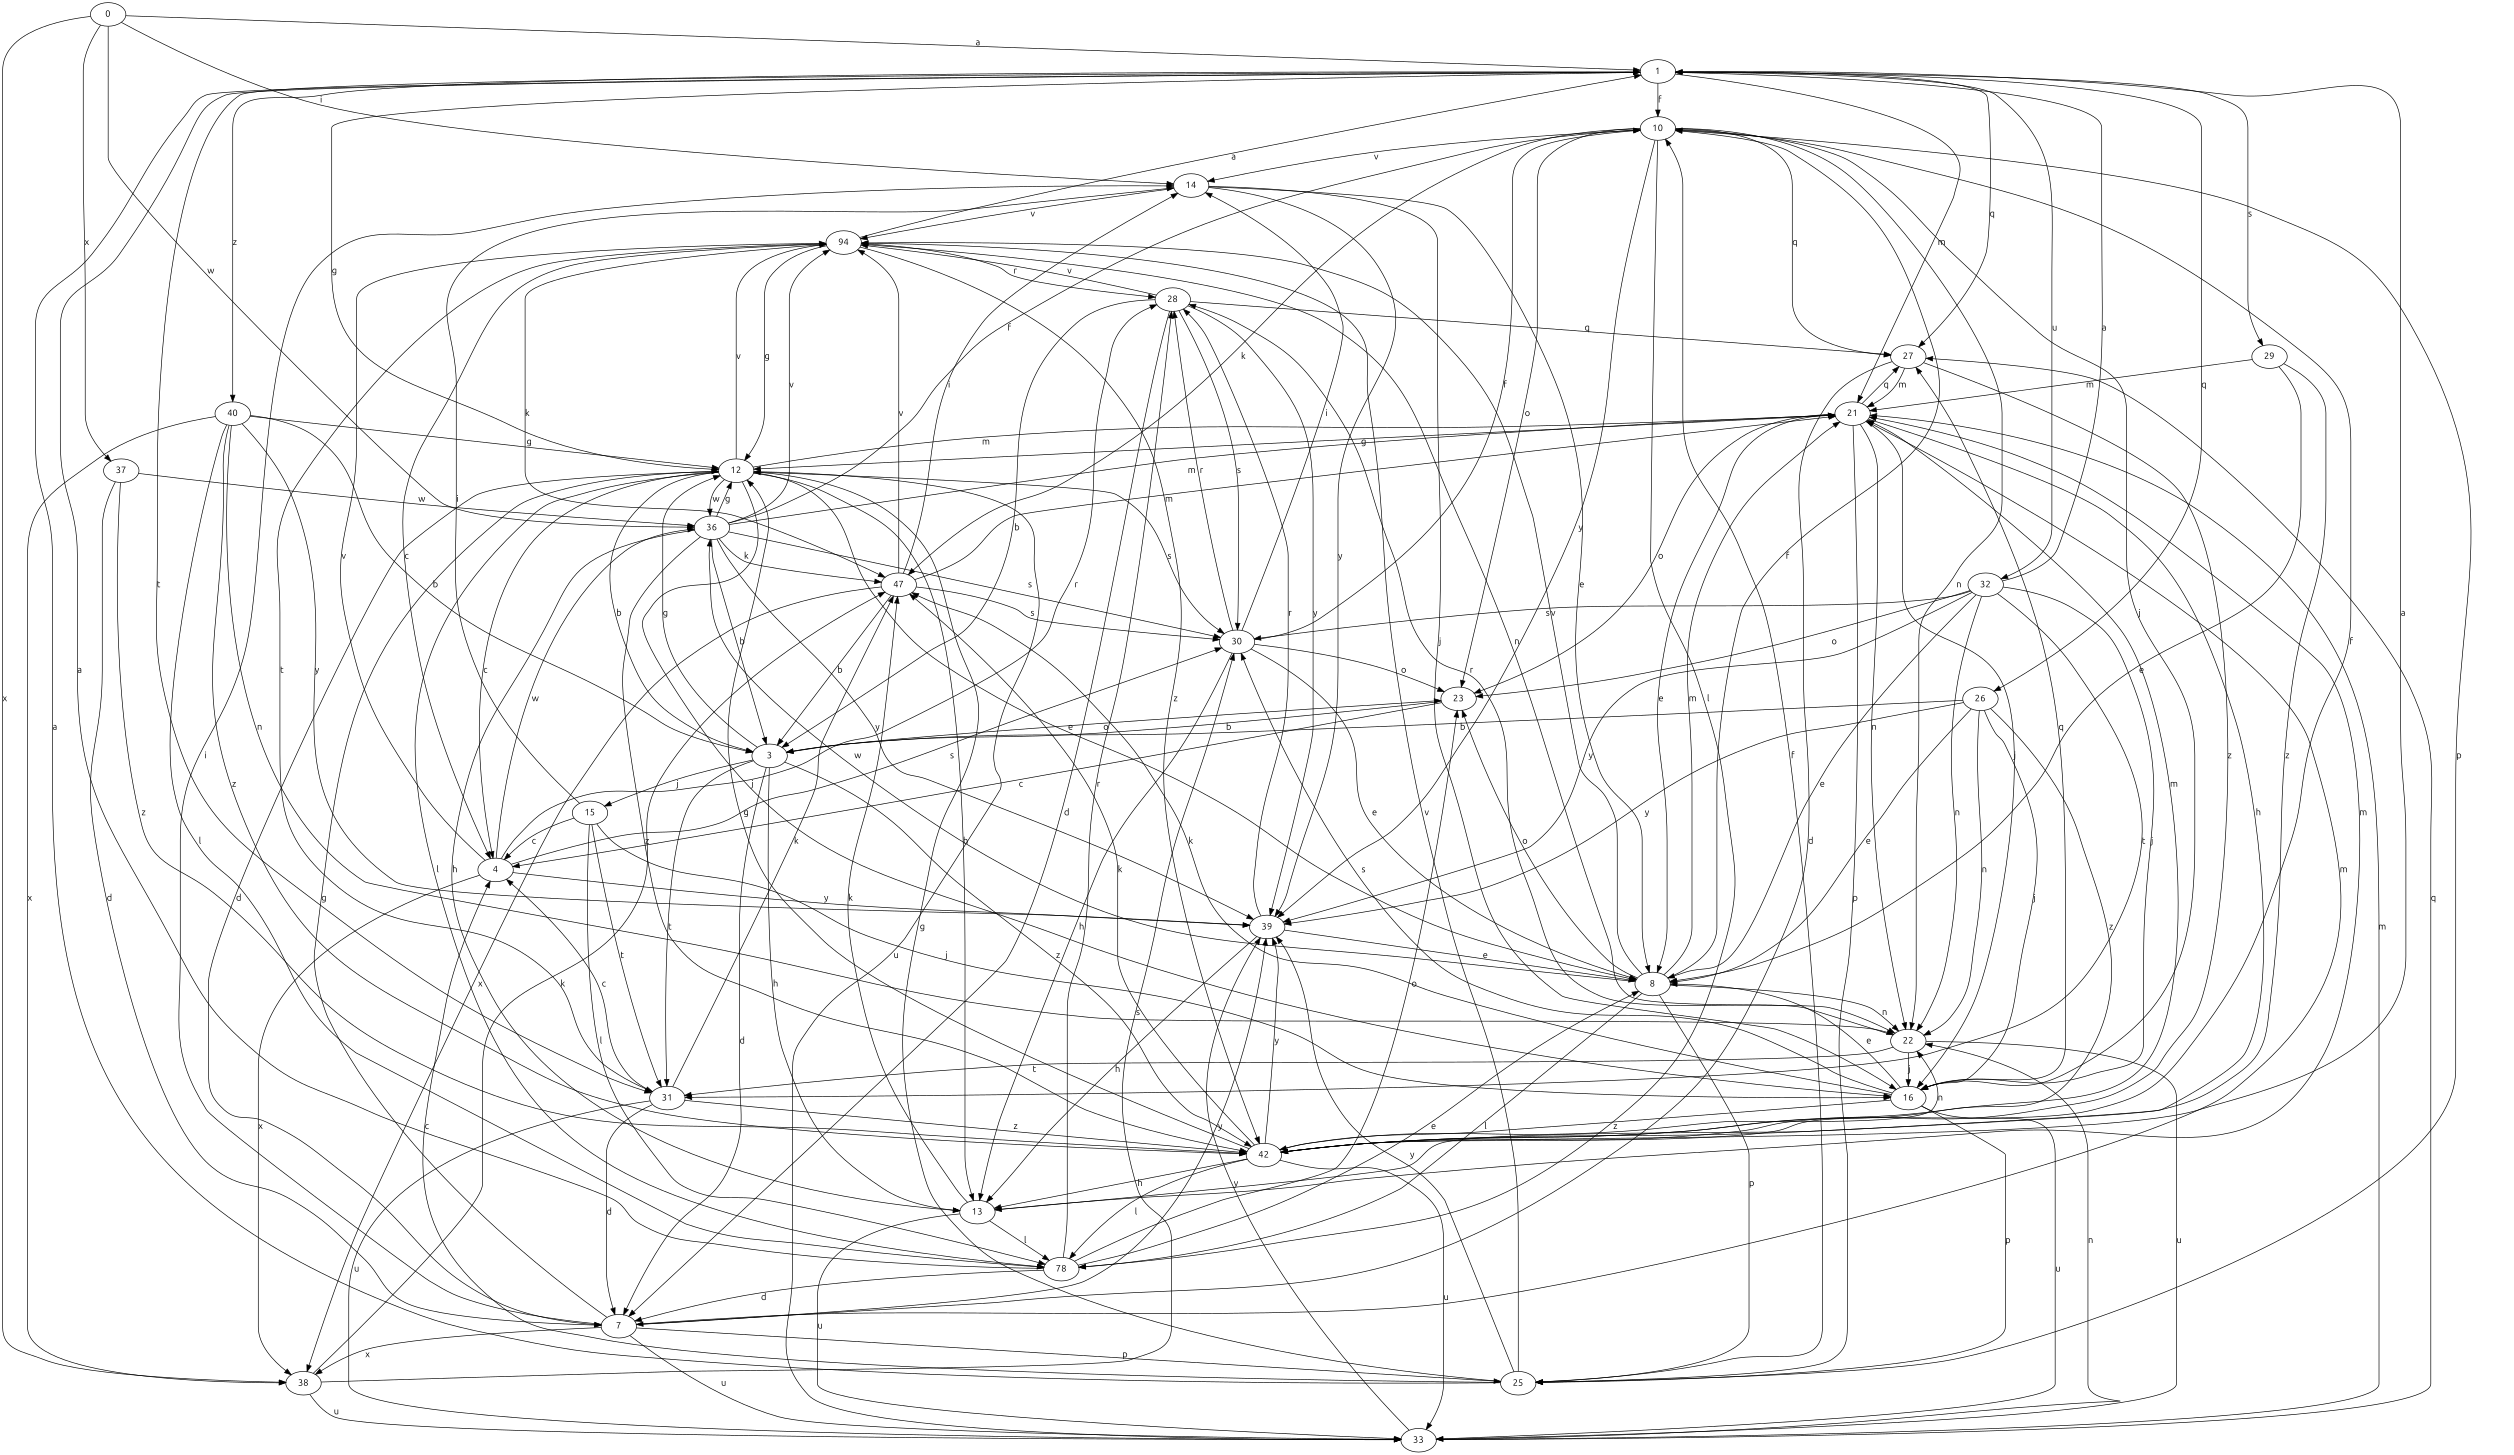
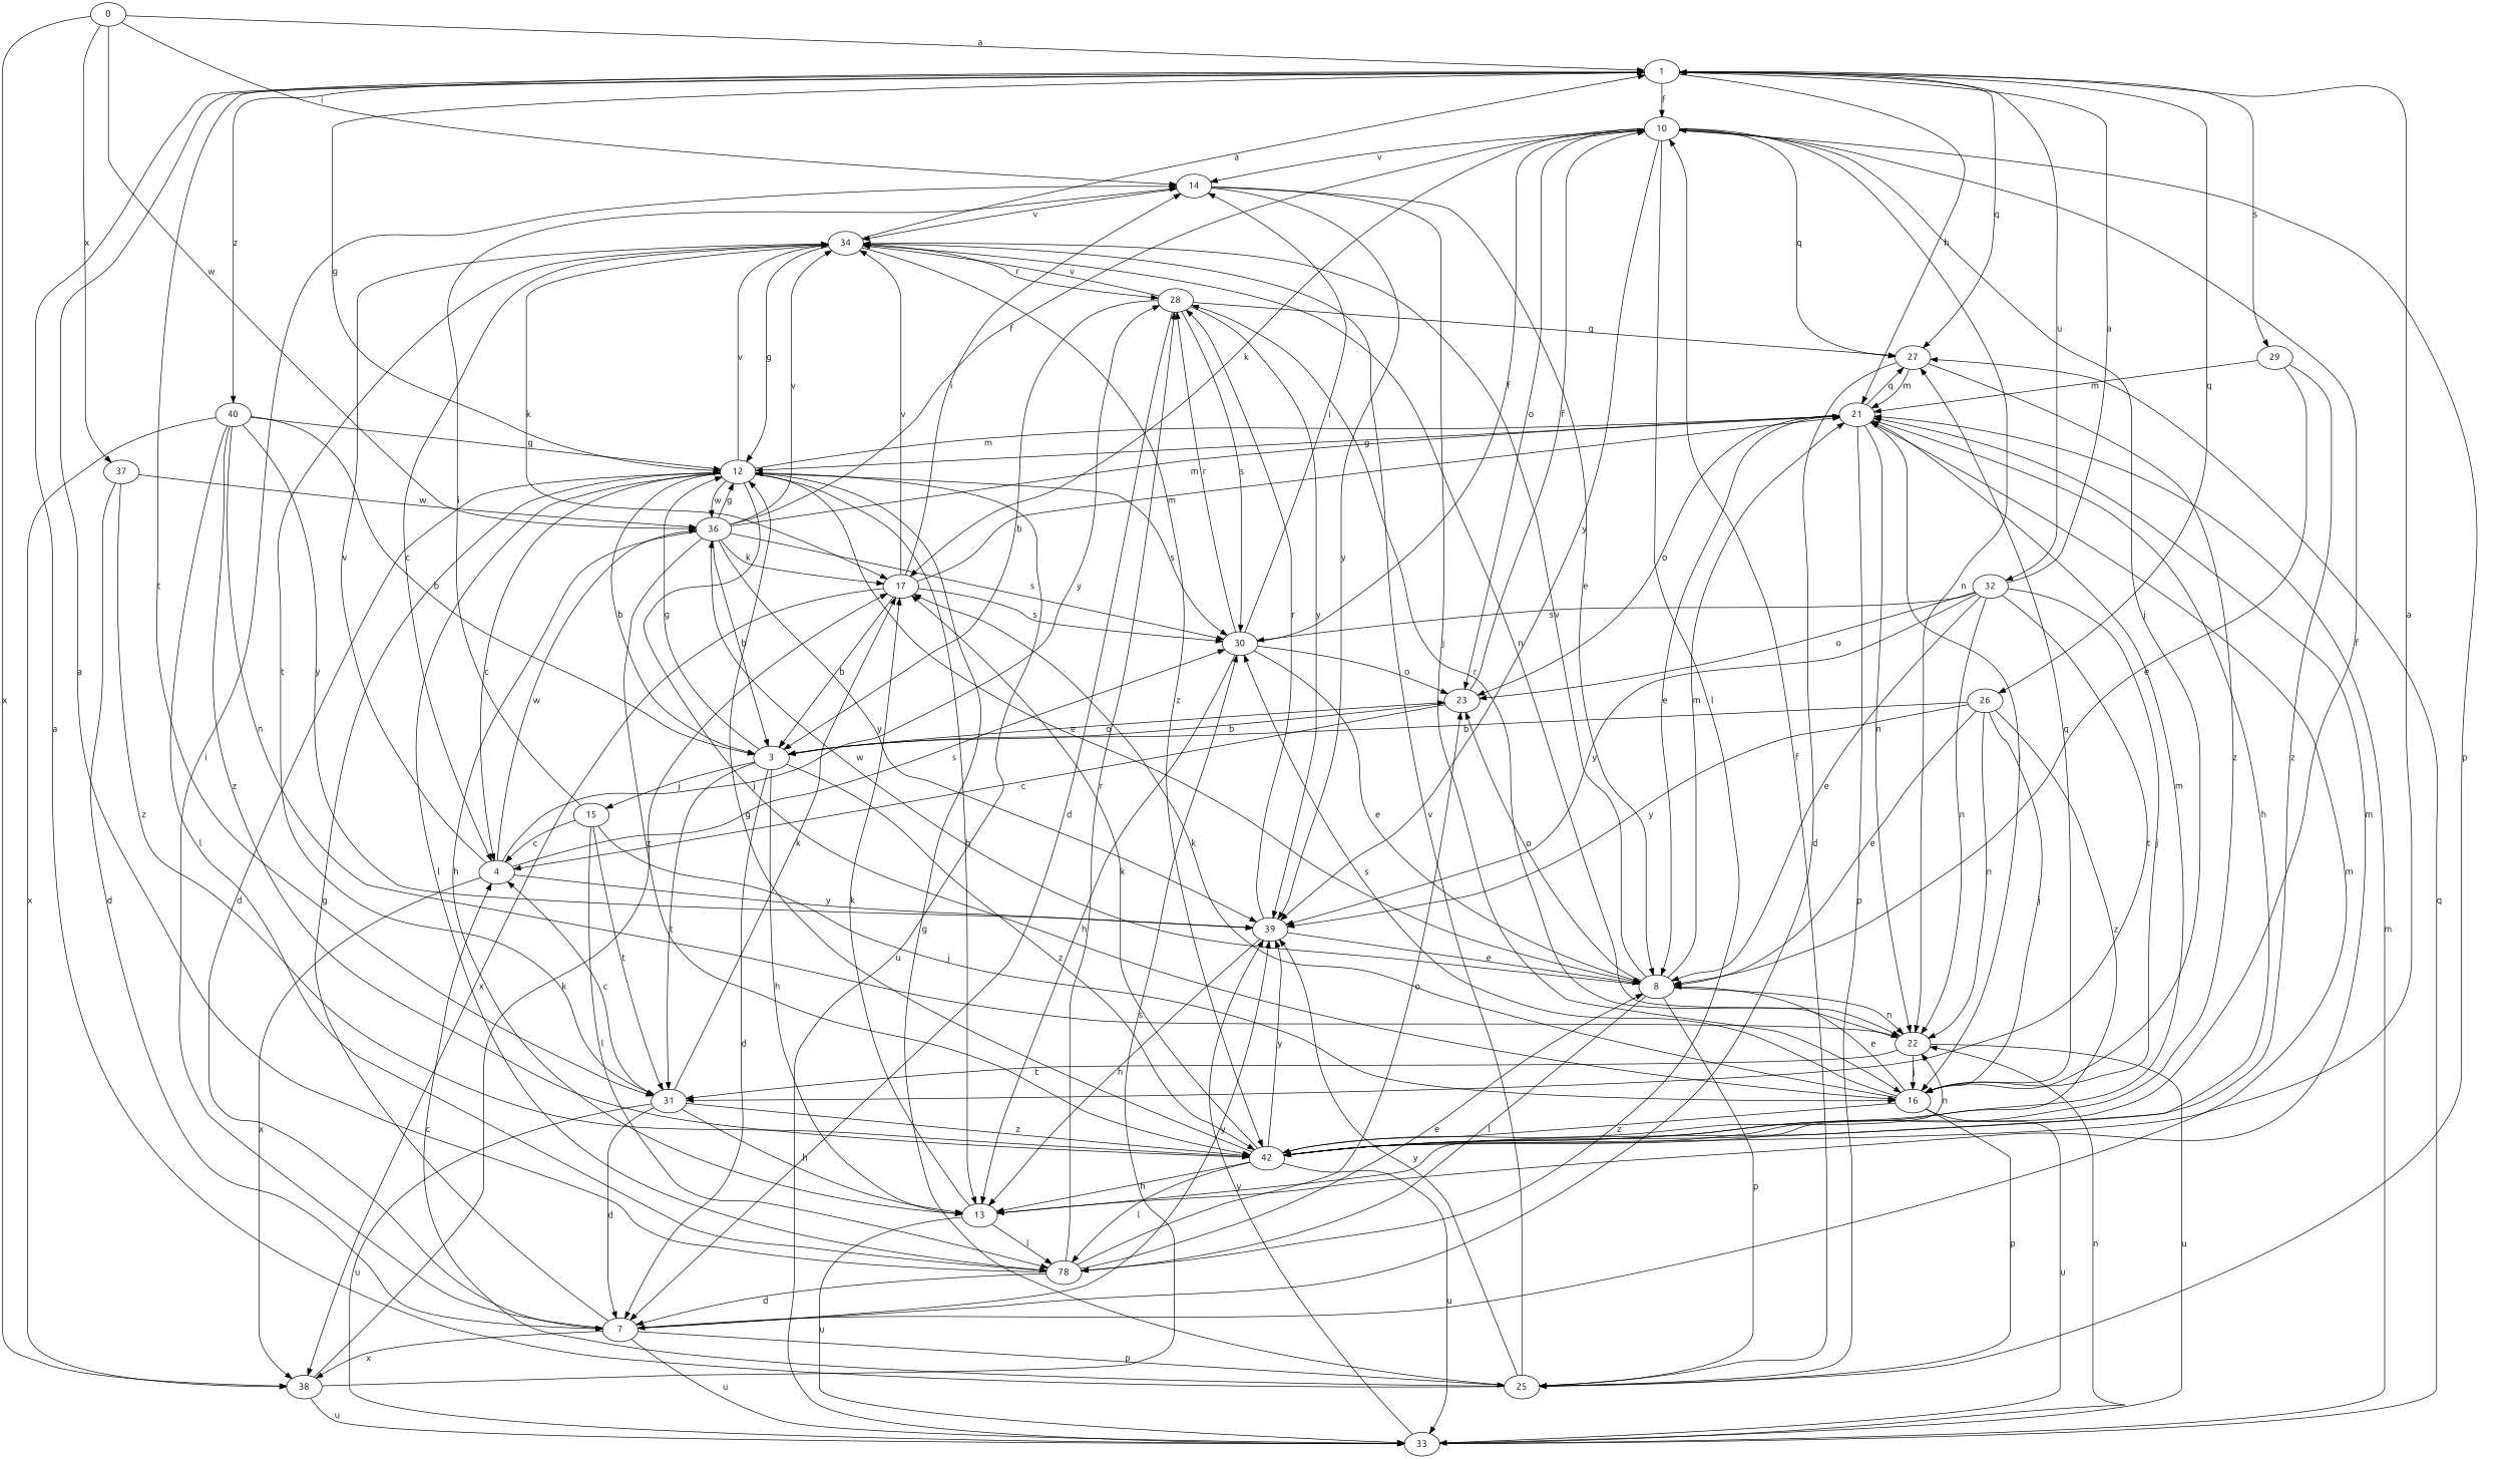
  strict digraph {
    fontname=Ubuntu
    node [fontname=Ubuntu]
    edge [fontname=Ubuntu]
    0
    1
    14
    36
    37
    38
    10
    n8 [label=12]
    21
    26
    27
    29
    31
    32
    40
-   34 [label=94]
+   34
    39
    8
    16
    3
    13
    42
    30
-   17 [label=47]
+   17
    7
    33
    23
    25
    n29 [label=78]
    22
    4
    15
    28
    0 -> 1 [label=a]
    0 -> 14 [label=i]
    0 -> 36 [label=w]
    0 -> 37 [label=x]
    0 -> 38 [label=x]
    1 -> 10 [label=f]
    1 -> n8 [label=g]
-   1 -> 21 [label=m]
+   1 -> 21 [label=h]
    1 -> 26 [label=q]
    1 -> 27 [label=q]
    1 -> 29 [label=s]
    1 -> 31 [label=t]
    1 -> 32 [label=u]
    1 -> 40 [label=z]
    14 -> 34 [label=v]
    14 -> 39 [label=y]
    14 -> 8 [label=e]
    14 -> 16 [label=j]
    36 -> 10 [label=f]
    36 -> n8 [label=g]
    36 -> 21 [label=m]
    36 -> 34 [label=v]
    36 -> 39 [label=y]
    36 -> 3 [label=b]
    36 -> 13 [label=h]
    36 -> 42 [label=z]
    36 -> 30 [label=s]
    36 -> 17 [label=k]
    37 -> 36 [label=w]
    37 -> 42 [label=z]
    37 -> 7 [label=d]
    38 -> 30 [label=s]
    38 -> 17 [label=k]
    38 -> 33 [label=u]
    10 -> 14 [label=v]
    10 -> 27 [label=q]
    10 -> 39 [label=y]
    10 -> 16 [label=j]
    10 -> 17 [label=k]
    10 -> 23 [label=o]
    10 -> 25 [label=p]
    10 -> n29 [label=l]
    10 -> 22 [label=n]
    n8 -> 36 [label=w]
    n8 -> 21 [label=m]
    n8 -> 34 [label=v]
    n8 -> 8 [label=e]
    n8 -> 16 [label=j]
    n8 -> 3 [label=b]
    n8 -> 13 [label=h]
    n8 -> 30 [label=s]
    n8 -> 7 [label=d]
    n8 -> 33 [label=u]
    n8 -> n29 [label=l]
    n8 -> 4 [label=c]
    21 -> n8 [label=g]
    21 -> 27 [label=q]
    21 -> 8 [label=e]
    21 -> 16 [label=j]
    21 -> 13 [label=h]
    21 -> 23 [label=o]
    21 -> 25 [label=p]
    21 -> 22 [label=n]
    26 -> 39 [label=y]
    26 -> 8 [label=e]
    26 -> 16 [label=j]
    26 -> 3 [label=b]
    26 -> 42 [label=z]
    26 -> 22 [label=n]
    27 -> 21 [label=m]
    27 -> 42 [label=z]
    27 -> 7 [label=d]
    29 -> 21 [label=m]
    29 -> 8 [label=e]
    29 -> 42 [label=z]
+   31 -> 13 [label=h]
    31 -> 42 [label=z]
    31 -> 17 [label=k]
    31 -> 7 [label=d]
    31 -> 33 [label=u]
    31 -> 4 [label=c]
    32 -> 1 [label=a]
    32 -> 31 [label=t]
    32 -> 39 [label=y]
    32 -> 8 [label=e]
    32 -> 16 [label=j]
    32 -> 30 [label=s]
    32 -> 23 [label=o]
    32 -> 22 [label=n]
    40 -> 38 [label=x]
    40 -> n8 [label=g]
    40 -> 39 [label=y]
    40 -> 3 [label=b]
    40 -> 42 [label=z]
    40 -> n29 [label=l]
    40 -> 22 [label=n]
    34 -> 1 [label=a]
    34 -> n8 [label=g]
    34 -> 31 [label=t]
    34 -> 42 [label=z]
    34 -> 17 [label=k]
    34 -> 22 [label=n]
    34 -> 4 [label=c]
    34 -> 28 [label=r]
    39 -> 8 [label=e]
    39 -> 13 [label=h]
    39 -> 28 [label=r]
    8 -> 36 [label=w]
    8 -> 21 [label=m]
    8 -> 34 [label=v]
    8 -> 23 [label=o]
    8 -> 25 [label=p]
    8 -> n29 [label=l]
    8 -> 22 [label=n]
    16 -> 27 [label=q]
    16 -> 8 [label=e]
    16 -> 42 [label=z]
    16 -> 30 [label=s]
    16 -> 17 [label=k]
    16 -> 33 [label=u]
    16 -> 25 [label=p]
    3 -> n8 [label=g]
    3 -> 31 [label=t]
    3 -> 13 [label=h]
    3 -> 42 [label=z]
    3 -> 7 [label=d]
    3 -> 23 [label=o]
    3 -> 15 [label=j]
    13 -> 21 [label=m]
    13 -> 17 [label=k]
    13 -> 33 [label=u]
    13 -> n29 [label=l]
    42 -> 1 [label=a]
    42 -> 10 [label=f]
    42 -> n8 [label=g]
    42 -> 21 [label=m]
    42 -> 39 [label=y]
    42 -> 13 [label=h]
    42 -> 17 [label=k]
    42 -> 33 [label=u]
    42 -> n29 [label=l]
    42 -> 22 [label=n]
    30 -> 14 [label=i]
    30 -> 10 [label=f]
    30 -> 8 [label=e]
    30 -> 13 [label=h]
    30 -> 23 [label=o]
    30 -> 28 [label=r]
    17 -> 14 [label=i]
    17 -> 38 [label=x]
    17 -> 21 [label=m]
    17 -> 34 [label=v]
    17 -> 3 [label=b]
    17 -> 30 [label=s]
    7 -> 14 [label=i]
    7 -> 38 [label=x]
    7 -> n8 [label=g]
    7 -> 21 [label=m]
    7 -> 39 [label=y]
    7 -> 33 [label=u]
    7 -> 25 [label=p]
    33 -> 21 [label=m]
    33 -> 27 [label=q]
    33 -> 39 [label=y]
    33 -> 22 [label=n]
-   8 -> 10 [label=f]
+   23 -> 10 [label=f]
    23 -> 3 [label=b]
    23 -> 4 [label=c]
    25 -> 1 [label=a]
    25 -> 10 [label=f]
    25 -> n8 [label=g]
    25 -> 34 [label=v]
    25 -> 39 [label=y]
    25 -> 4 [label=c]
    n29 -> 1 [label=a]
    n29 -> 8 [label=e]
    n29 -> 7 [label=d]
    n29 -> 23 [label=o]
    n29 -> 28 [label=r]
    22 -> 31 [label=t]
    22 -> 16 [label=j]
    22 -> 33 [label=u]
    22 -> 28 [label=r]
    4 -> 36 [label=w]
    4 -> 38 [label=x]
    4 -> 34 [label=v]
    4 -> 39 [label=y]
    4 -> 30 [label=s]
-   4 -> 28 [label=r]
+   4 -> 28 [label=y]
    15 -> 14 [label=i]
    15 -> 31 [label=t]
    15 -> 16 [label=j]
    15 -> n29 [label=l]
    15 -> 4 [label=c]
    28 -> 27 [label=q]
    28 -> 34 [label=v]
    28 -> 39 [label=y]
    28 -> 3 [label=b]
    28 -> 30 [label=s]
    28 -> 7 [label=d]
  }
